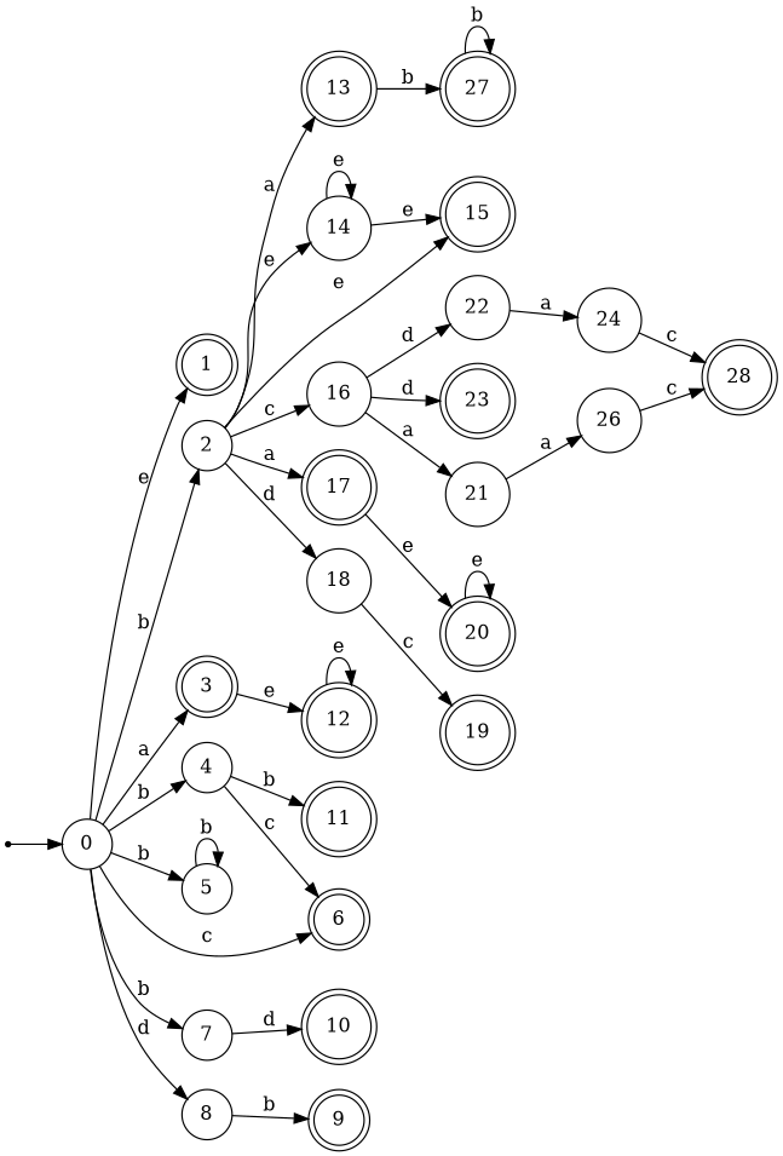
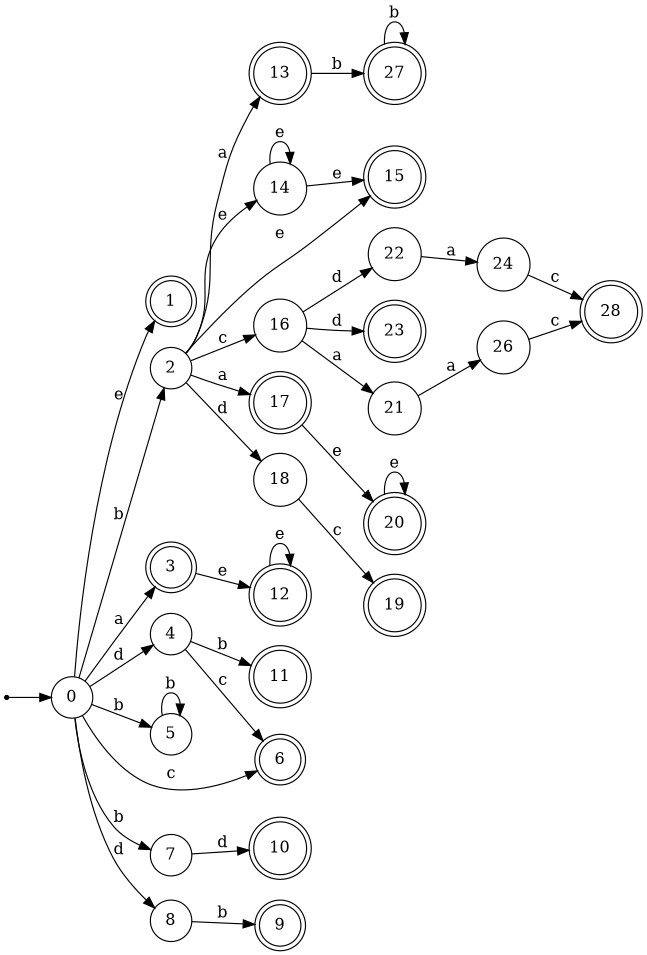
  digraph {
    rankdir=LR
    node [shape=doublecircle]
    dummy0 [shape=point]
    0 [shape=circle]
    1
    2 [shape=circle]
    3
    4 [shape=circle]
    5 [shape=circle]
    6
    7 [shape=circle]
    8 [shape=circle]
    13
    14 [shape=circle]
    15
    16 [shape=circle]
    17
    18 [shape=circle]
    12
    11
    10
    9
    27
    21 [shape=circle]
    22 [shape=circle]
    23
    20
    19
    26 [shape=circle]
    24 [shape=circle]
    n29 [label=28]
    dummy0 -> 0
    0 -> 1 [label=e]
    0 -> 2 [label=b]
    0 -> 3 [label=a]
-   0 -> 4 [label=b]
+   0 -> 4 [label=d]
    0 -> 5 [label=b]
    0 -> 6 [label=c]
    0 -> 7 [label=b]
    0 -> 8 [label=d]
    2 -> 13 [label=a]
    2 -> 14 [label=e]
    2 -> 15 [label=e]
    2 -> 16 [label=c]
    2 -> 17 [label=a]
    2 -> 18 [label=d]
    3 -> 12 [label=e]
    4 -> 6 [label=c]
    4 -> 11 [label=b]
    5 -> 5 [label=b]
    7 -> 10 [label=d]
    8 -> 9 [label=b]
    13 -> 27 [label=b]
    14 -> 14 [label=e]
    14 -> 15 [label=e]
    16 -> 21 [label=a]
    16 -> 22 [label=d]
    16 -> 23 [label=d]
    17 -> 20 [label=e]
    18 -> 19 [label=c]
    12 -> 12 [label=e]
    27 -> 27 [label=b]
    21 -> 26 [label=a]
    22 -> 24 [label=a]
    20 -> 20 [label=e]
    26 -> n29 [label=c]
    24 -> n29 [label=c]
  }
